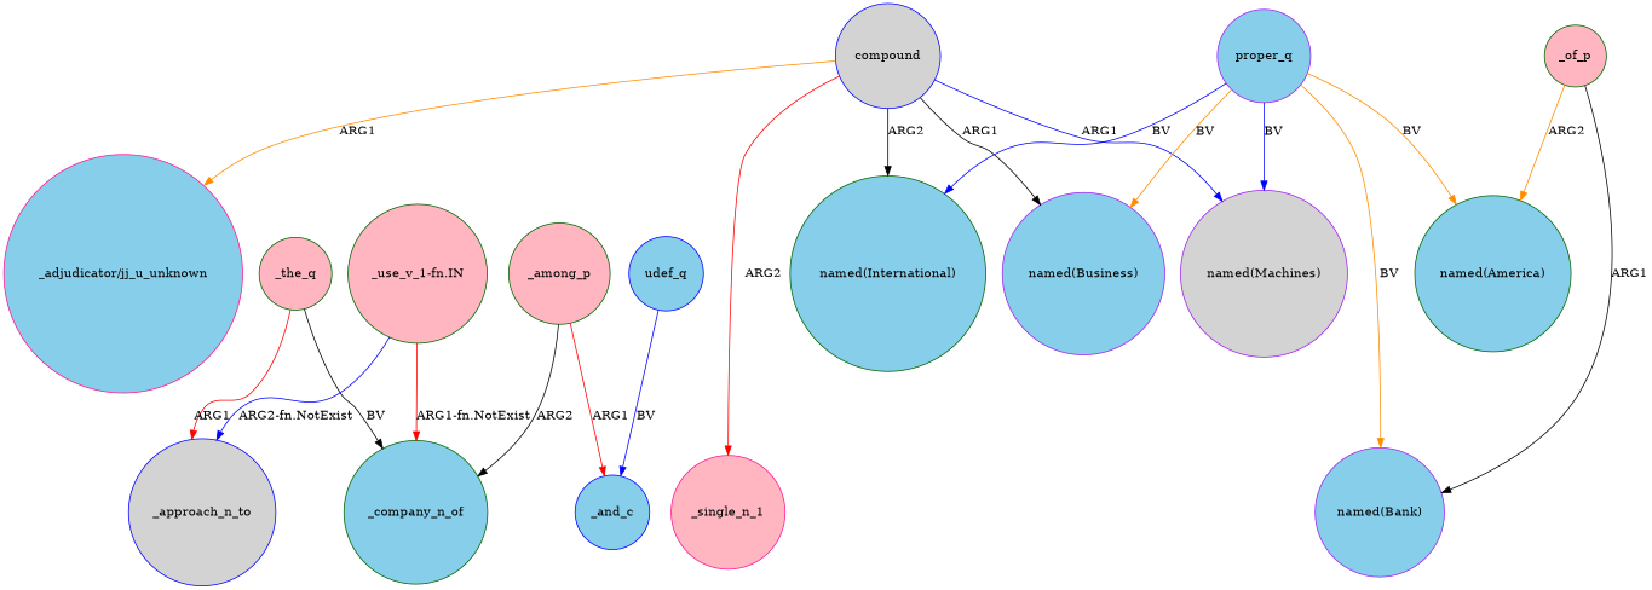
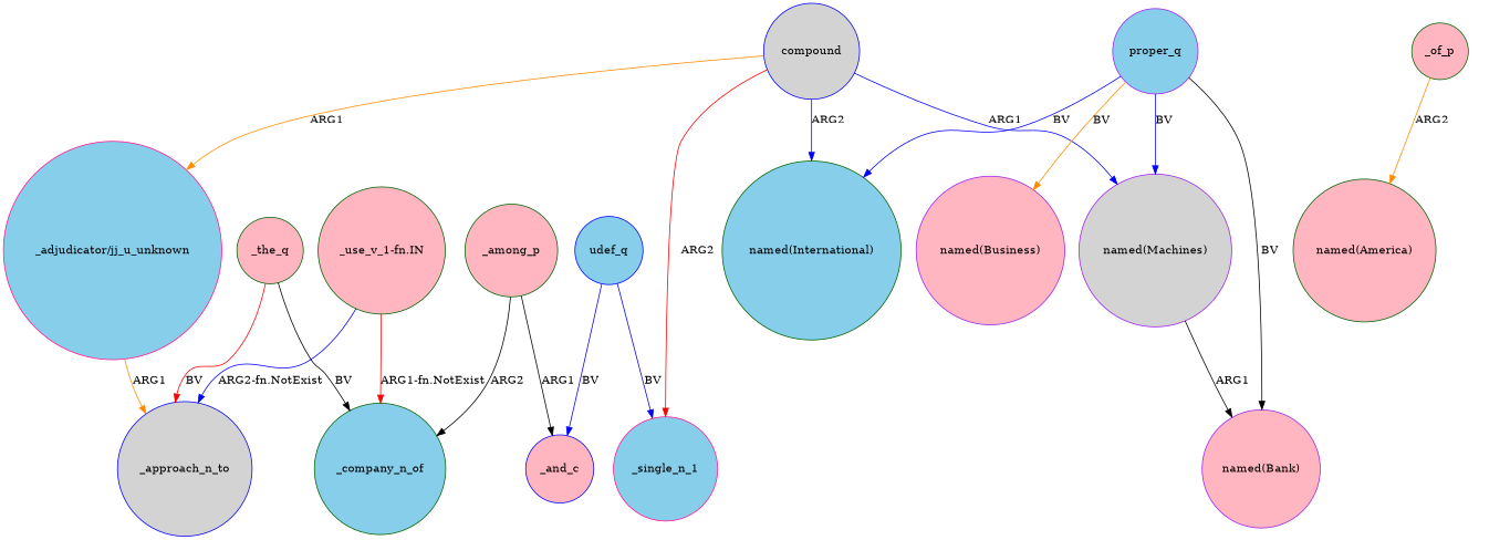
  digraph {
    node [color=darkgreen fillcolor=skyblue shape=circle style=filled]
    edge [color=darkorange]
    compound [color=blue fillcolor=lightgrey]
    "_adjudicator/jj_u_unknown" [color=deeppink]
-   "named(Business)" [color=purple]
-   _single_n_1 [color=deeppink fillcolor=lightpink]
+   "named(Business)" [color=purple fillcolor=lightpink]
+   _single_n_1 [color=deeppink]
    "named(Machines)" [color=purple fillcolor=lightgrey]
    "named(International)"
    _approach_n_to [color=blue fillcolor=lightgrey]
    proper_q [color=purple]
-   "named(America)"
-   "named(Bank)" [color=purple]
+   "named(America)" [fillcolor=lightpink]
+   "named(Bank)" [color=purple fillcolor=lightpink]
    udef_q [color=blue]
-   _and_c [color=blue]
+   _and_c [color=blue fillcolor=lightpink]
    _of_p [fillcolor=lightpink]
    _the_q [fillcolor=lightpink]
    _company_n_of
    _among_p [fillcolor=lightpink]
    "_use_v_1-fn.IN" [fillcolor=lightpink]
    compound -> "_adjudicator/jj_u_unknown" [label=ARG1]
-   compound -> "named(Business)" [color=black label=ARG1]
    compound -> _single_n_1 [color=red label=ARG2]
    compound -> "named(Machines)" [color=blue label=ARG1]
-   compound -> "named(International)" [color=black label=ARG2]
+   compound -> "named(International)" [color=blue label=ARG2]
+   "_adjudicator/jj_u_unknown" -> _approach_n_to [label=ARG1]
    proper_q -> "named(Business)" [label=BV]
    proper_q -> "named(Machines)" [color=blue label=BV]
    proper_q -> "named(International)" [color=blue label=BV]
-   proper_q -> "named(America)" [label=BV]
-   proper_q -> "named(Bank)" [label=BV]
+   proper_q -> "named(Bank)" [color=black label=BV]
+   udef_q -> _single_n_1 [color=blue label=BV]
    udef_q -> _and_c [color=blue label=BV]
    _of_p -> "named(America)" [label=ARG2]
-   _of_p -> "named(Bank)" [color=black label=ARG1]
-   _the_q -> _approach_n_to [color=red label=ARG1]
+   "named(Machines)" -> "named(Bank)" [color=black label=ARG1]
+   _the_q -> _approach_n_to [color=red label=BV]
    _the_q -> _company_n_of [color=black label=BV]
-   _among_p -> _and_c [color=red label=ARG1]
+   _among_p -> _and_c [color=black label=ARG1]
    _among_p -> _company_n_of [color=black label=ARG2]
    "_use_v_1-fn.IN" -> _approach_n_to [color=blue label="ARG2-fn.NotExist"]
    "_use_v_1-fn.IN" -> _company_n_of [color=red label="ARG1-fn.NotExist"]
  }
